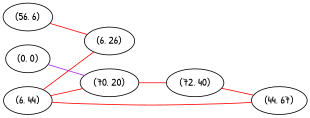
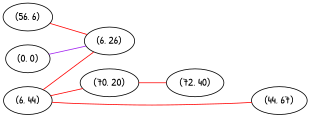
  graph {
    fontname="Patrick Hand"
    rankdir=LR
    node [fontname="Patrick Hand"]
    edge [color=red fontname="Patrick Hand" weight=1]
    "(0, 0)"
    "(6, 26)"
    "(56, 6)"
    "(70, 20)"
    "(72, 40)"
    "(44, 67)"
    "(6, 44)"
-   "(0, 0)" -- "(70, 20)" [color=purple weight=4]
+   "(0, 0)" -- "(6, 26)" [color=purple weight=4]
    "(56, 6)" -- "(6, 26)"
    "(70, 20)" -- "(72, 40)"
-   "(72, 40)" -- "(44, 67)"
    "(6, 44)" -- "(6, 26)"
    "(6, 44)" -- "(70, 20)"
    "(6, 44)" -- "(44, 67)"
  }
